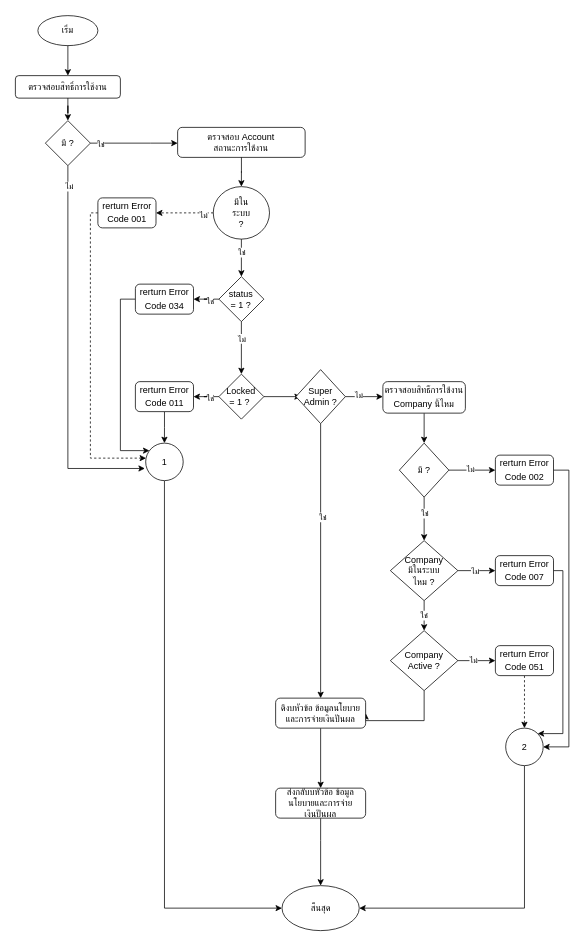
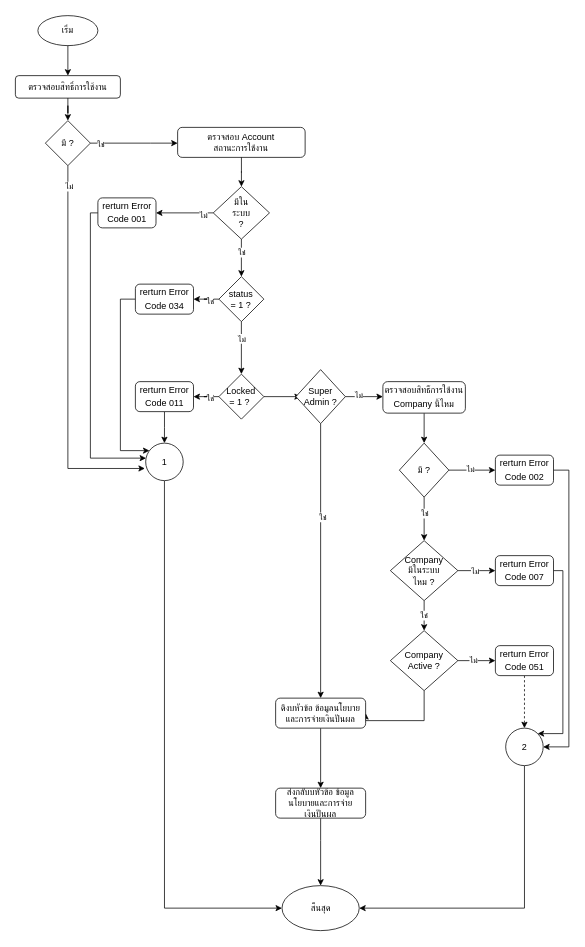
  <mxCell id="0" />
  <mxCell id="1" parent="0" />
  <mxCell id="2" value="เริ่ม" style="ellipse;whiteSpace=wrap;html=1;" vertex="1" parent="1"><mxGeometry x="50" y="20" width="80" height="40" as="geometry" /></mxCell>
  <mxCell id="3" value="ตรวจสอบสิทธิ์การใช้งาน" style="rounded=1;whiteSpace=wrap;html=1;" vertex="1" parent="1"><mxGeometry x="20" y="100" width="140" height="30" as="geometry" /></mxCell>
  <mxCell id="4" value="" style="edgeStyle=orthogonalEdgeStyle;rounded=0;orthogonalLoop=1;jettySize=auto;html=1;" edge="1" parent="1" source="2" target="3"><mxGeometry relative="1" as="geometry" /></mxCell>
  <mxCell id="5" value="มี ?" style="rhombus;whiteSpace=wrap;html=1;" vertex="1" parent="1"><mxGeometry x="60" y="160" width="60" height="60" as="geometry" /></mxCell>
  <mxCell id="6" value="" style="edgeStyle=orthogonalEdgeStyle;rounded=0;orthogonalLoop=1;jettySize=auto;html=1;" edge="1" parent="1" source="3" target="5"><mxGeometry relative="1" as="geometry" /></mxCell>
  <mxCell id="7" style="edgeStyle=orthogonalEdgeStyle;rounded=0;orthogonalLoop=1;jettySize=auto;html=1;entryX=-0.022;entryY=0.676;entryDx=0;entryDy=0;entryPerimeter=0;" edge="1" parent="1" source="5" target="21"><mxGeometry relative="1" as="geometry"><Array as="points"><mxPoint x="90" y="624" /></Array><mxPoint x="245" y="730" as="targetPoint" /></mxGeometry></mxCell>
  <mxCell id="8" value="ไม่" style="edgeLabel;html=1;align=center;verticalAlign=middle;resizable=0;points=[];" vertex="1" connectable="0" parent="7"><mxGeometry x="-0.892" y="1" relative="1" as="geometry"><mxPoint as="offset" /></mxGeometry></mxCell>
  <mxCell id="9" value="ตรวจสอบ Account &lt;br&gt;สถานะการใช้งาน" style="rounded=1;whiteSpace=wrap;html=1;" vertex="1" parent="1"><mxGeometry x="236.35" y="169" width="170" height="40" as="geometry" /></mxCell>
  <mxCell id="10" value="" style="edgeStyle=orthogonalEdgeStyle;rounded=0;orthogonalLoop=1;jettySize=auto;html=1;" edge="1" parent="1" source="5" target="9"><mxGeometry relative="1" as="geometry"><Array as="points"><mxPoint x="200" y="190" /><mxPoint x="200" y="190" /></Array></mxGeometry></mxCell>
  <mxCell id="11" value="ใช่" style="edgeLabel;html=1;align=center;verticalAlign=middle;resizable=0;points=[];" vertex="1" connectable="0" parent="10"><mxGeometry x="-0.78" y="-1" relative="1" as="geometry"><mxPoint as="offset" /></mxGeometry></mxCell>
- <mxCell id="12" value="มีใน&lt;br&gt;ระบบ &lt;br&gt;?" style="ellipse;whiteSpace=wrap;html=1;" vertex="1" parent="1"><mxGeometry x="283.85" y="248" width="75" height="70" as="geometry" /></mxCell>
+ <mxCell id="12" value="มีใน&lt;br&gt;ระบบ &lt;br&gt;?" style="rhombus;whiteSpace=wrap;html=1;" vertex="1" parent="1"><mxGeometry x="283.85" y="248" width="75" height="70" as="geometry" /></mxCell>
  <mxCell id="13" value="" style="edgeStyle=orthogonalEdgeStyle;rounded=0;orthogonalLoop=1;jettySize=auto;html=1;" edge="1" parent="1" source="9" target="12"><mxGeometry relative="1" as="geometry" /></mxCell>
  <mxCell id="14" value="status&lt;br style=&quot;border-color: var(--border-color);&quot;&gt;= 1 ?" style="rhombus;whiteSpace=wrap;html=1;" vertex="1" parent="1"><mxGeometry x="291.35" y="368" width="60" height="60" as="geometry" /></mxCell>
  <mxCell id="15" value="" style="edgeStyle=orthogonalEdgeStyle;rounded=0;orthogonalLoop=1;jettySize=auto;html=1;" edge="1" parent="1" source="12" target="14"><mxGeometry relative="1" as="geometry" /></mxCell>
  <mxCell id="16" value="ใช่" style="edgeLabel;html=1;align=center;verticalAlign=middle;resizable=0;points=[];" vertex="1" connectable="0" parent="15"><mxGeometry x="-0.325" y="2" relative="1" as="geometry"><mxPoint x="-2" as="offset" /></mxGeometry></mxCell>
  <mxCell id="17" value="Locked&lt;br style=&quot;border-color: var(--border-color);&quot;&gt;= 1 ?&amp;nbsp;" style="rhombus;whiteSpace=wrap;html=1;" vertex="1" parent="1"><mxGeometry x="291.35" y="498" width="60" height="60" as="geometry" /></mxCell>
  <mxCell id="18" value="" style="edgeStyle=orthogonalEdgeStyle;rounded=0;orthogonalLoop=1;jettySize=auto;html=1;" edge="1" parent="1" source="14" target="17"><mxGeometry relative="1" as="geometry" /></mxCell>
  <mxCell id="19" value="ไม่" style="edgeLabel;html=1;align=center;verticalAlign=middle;resizable=0;points=[];" vertex="1" connectable="0" parent="18"><mxGeometry x="-0.374" relative="1" as="geometry"><mxPoint as="offset" /></mxGeometry></mxCell>
  <mxCell id="20" style="edgeStyle=orthogonalEdgeStyle;rounded=0;orthogonalLoop=1;jettySize=auto;html=1;entryX=0;entryY=0.5;entryDx=0;entryDy=0;" edge="1" parent="1" source="21" target="65"><mxGeometry relative="1" as="geometry"><Array as="points"><mxPoint x="219" y="1210" /></Array></mxGeometry></mxCell>
  <mxCell id="21" value="1" style="ellipse;whiteSpace=wrap;html=1;aspect=fixed;" vertex="1" parent="1"><mxGeometry x="193.75" y="590" width="50" height="50" as="geometry" /></mxCell>
- <mxCell id="22" style="edgeStyle=orthogonalEdgeStyle;rounded=0;orthogonalLoop=1;jettySize=auto;html=1;dashed=1;" edge="1" parent="1" source="23" target="21"><mxGeometry relative="1" as="geometry"><Array as="points"><mxPoint x="120" y="283" /><mxPoint x="120" y="610" /></Array></mxGeometry></mxCell>
+ <mxCell id="22" style="edgeStyle=orthogonalEdgeStyle;rounded=0;orthogonalLoop=1;jettySize=auto;html=1;" edge="1" parent="1" source="23" target="21"><mxGeometry relative="1" as="geometry"><Array as="points"><mxPoint x="120" y="283" /><mxPoint x="120" y="610" /></Array></mxGeometry></mxCell>
  <mxCell id="23" value="rerturn Error Code&amp;nbsp;001&lt;span style=&quot;font-size: medium; text-align: start;&quot;&gt;&lt;/span&gt;" style="rounded=1;whiteSpace=wrap;html=1;" vertex="1" parent="1"><mxGeometry x="130" y="263" width="77.5" height="40" as="geometry" /></mxCell>
- <mxCell id="24" style="edgeStyle=orthogonalEdgeStyle;rounded=0;orthogonalLoop=1;jettySize=auto;html=1;dashed=1;" edge="1" parent="1" source="12" target="23"><mxGeometry relative="1" as="geometry"><mxPoint x="220.1" y="388" as="targetPoint" /></mxGeometry></mxCell>
+ <mxCell id="24" style="edgeStyle=orthogonalEdgeStyle;rounded=0;orthogonalLoop=1;jettySize=auto;html=1;" edge="1" parent="1" source="12" target="23"><mxGeometry relative="1" as="geometry"><mxPoint x="220.1" y="388" as="targetPoint" /></mxGeometry></mxCell>
  <mxCell id="25" value="ไม่" style="edgeLabel;html=1;align=center;verticalAlign=middle;resizable=0;points=[];" vertex="1" connectable="0" parent="24"><mxGeometry x="-0.657" y="2" relative="1" as="geometry"><mxPoint as="offset" /></mxGeometry></mxCell>
  <mxCell id="26" style="edgeStyle=orthogonalEdgeStyle;rounded=0;orthogonalLoop=1;jettySize=auto;html=1;entryX=0.5;entryY=0;entryDx=0;entryDy=0;" edge="1" parent="1" source="27" target="21"><mxGeometry relative="1" as="geometry" /></mxCell>
  <mxCell id="27" value="rerturn Error Code&amp;nbsp;011&lt;span style=&quot;font-size: medium; text-align: start;&quot;&gt;&lt;/span&gt;" style="rounded=1;whiteSpace=wrap;html=1;" vertex="1" parent="1"><mxGeometry x="180" y="508" width="77.5" height="40" as="geometry" /></mxCell>
  <mxCell id="28" value="" style="edgeStyle=orthogonalEdgeStyle;rounded=0;orthogonalLoop=1;jettySize=auto;html=1;" edge="1" parent="1" source="17" target="27"><mxGeometry relative="1" as="geometry" /></mxCell>
  <mxCell id="29" value="ใช่" style="edgeLabel;html=1;align=center;verticalAlign=middle;resizable=0;points=[];" vertex="1" connectable="0" parent="28"><mxGeometry x="-0.461" y="1" relative="1" as="geometry"><mxPoint as="offset" /></mxGeometry></mxCell>
  <mxCell id="30" style="edgeStyle=orthogonalEdgeStyle;rounded=0;orthogonalLoop=1;jettySize=auto;html=1;" edge="1" parent="1" source="31" target="21"><mxGeometry relative="1" as="geometry"><mxPoint x="220" y="590" as="targetPoint" /><Array as="points"><mxPoint x="160" y="398" /><mxPoint x="160" y="600" /></Array></mxGeometry></mxCell>
  <mxCell id="31" value="rerturn Error Code&amp;nbsp;034&lt;span style=&quot;font-size: medium; text-align: start;&quot;&gt;&lt;/span&gt;" style="rounded=1;whiteSpace=wrap;html=1;" vertex="1" parent="1"><mxGeometry x="180" y="378" width="77.5" height="40" as="geometry" /></mxCell>
  <mxCell id="32" value="" style="edgeStyle=orthogonalEdgeStyle;rounded=0;orthogonalLoop=1;jettySize=auto;html=1;" edge="1" parent="1" source="14" target="31"><mxGeometry relative="1" as="geometry" /></mxCell>
  <mxCell id="33" value="ใช่" style="edgeLabel;html=1;align=center;verticalAlign=middle;resizable=0;points=[];" vertex="1" connectable="0" parent="32"><mxGeometry x="-0.461" y="2" relative="1" as="geometry"><mxPoint as="offset" /></mxGeometry></mxCell>
  <mxCell id="34" value="" style="edgeStyle=orthogonalEdgeStyle;rounded=0;orthogonalLoop=1;jettySize=auto;html=1;entryX=0.1;entryY=0.5;entryDx=0;entryDy=0;entryPerimeter=0;" edge="1" parent="1" source="17" target="39"><mxGeometry relative="1" as="geometry"><mxPoint x="394" y="528" as="targetPoint" /></mxGeometry></mxCell>
  <mxCell id="35" value="" style="edgeStyle=orthogonalEdgeStyle;rounded=0;orthogonalLoop=1;jettySize=auto;html=1;" edge="1" parent="1" source="39"><mxGeometry relative="1" as="geometry"><mxPoint x="510" y="528" as="targetPoint" /></mxGeometry></mxCell>
  <mxCell id="36" value="ไม่" style="edgeLabel;html=1;align=center;verticalAlign=middle;resizable=0;points=[];" vertex="1" connectable="0" parent="35"><mxGeometry x="-0.311" y="3" relative="1" as="geometry"><mxPoint as="offset" /></mxGeometry></mxCell>
  <mxCell id="37" style="edgeStyle=orthogonalEdgeStyle;rounded=0;orthogonalLoop=1;jettySize=auto;html=1;entryX=0.5;entryY=0;entryDx=0;entryDy=0;" edge="1" parent="1" source="39" target="62"><mxGeometry relative="1" as="geometry"><mxPoint x="427" y="920" as="targetPoint" /></mxGeometry></mxCell>
  <mxCell id="38" value="ใช่" style="edgeLabel;html=1;align=center;verticalAlign=middle;resizable=0;points=[];" vertex="1" connectable="0" parent="37"><mxGeometry x="-0.322" y="2" relative="1" as="geometry"><mxPoint as="offset" /></mxGeometry></mxCell>
  <mxCell id="39" value="Super&lt;br&gt;Admin ?" style="rhombus;whiteSpace=wrap;html=1;" vertex="1" parent="1"><mxGeometry x="394" y="492" width="66" height="72" as="geometry" /></mxCell>
  <mxCell id="40" value="" style="edgeStyle=orthogonalEdgeStyle;rounded=0;orthogonalLoop=1;jettySize=auto;html=1;" edge="1" parent="1" source="41" target="46"><mxGeometry relative="1" as="geometry" /></mxCell>
  <mxCell id="41" value="ตรวจสอบสิทธิ์การใช้งาน Company นี้ไหม&lt;span style=&quot;font-size: medium; text-align: start;&quot;&gt;&lt;/span&gt;" style="rounded=1;whiteSpace=wrap;html=1;" vertex="1" parent="1"><mxGeometry x="510" y="508" width="110" height="42" as="geometry" /></mxCell>
  <mxCell id="42" value="" style="edgeStyle=orthogonalEdgeStyle;rounded=0;orthogonalLoop=1;jettySize=auto;html=1;" edge="1" parent="1" source="46" target="50"><mxGeometry relative="1" as="geometry" /></mxCell>
  <mxCell id="43" value="ใช่" style="edgeLabel;html=1;align=center;verticalAlign=middle;resizable=0;points=[];" vertex="1" connectable="0" parent="42"><mxGeometry x="-0.286" relative="1" as="geometry"><mxPoint as="offset" /></mxGeometry></mxCell>
  <mxCell id="44" style="edgeStyle=orthogonalEdgeStyle;rounded=0;orthogonalLoop=1;jettySize=auto;html=1;" edge="1" parent="1" source="46" target="52"><mxGeometry relative="1" as="geometry"><mxPoint x="660" y="626" as="targetPoint" /></mxGeometry></mxCell>
  <mxCell id="45" value="ไม่" style="edgeLabel;html=1;align=center;verticalAlign=middle;resizable=0;points=[];" vertex="1" connectable="0" parent="44"><mxGeometry x="-0.086" y="2" relative="1" as="geometry"><mxPoint as="offset" /></mxGeometry></mxCell>
  <mxCell id="46" value="มี ?" style="rhombus;whiteSpace=wrap;html=1;" vertex="1" parent="1"><mxGeometry x="532" y="590" width="66" height="72" as="geometry" /></mxCell>
  <mxCell id="47" value="ใช่" style="edgeStyle=orthogonalEdgeStyle;rounded=0;orthogonalLoop=1;jettySize=auto;html=1;" edge="1" parent="1" source="50" target="56"><mxGeometry relative="1" as="geometry" /></mxCell>
  <mxCell id="48" value="" style="edgeStyle=orthogonalEdgeStyle;rounded=0;orthogonalLoop=1;jettySize=auto;html=1;" edge="1" parent="1" source="50" target="58"><mxGeometry relative="1" as="geometry" /></mxCell>
  <mxCell id="49" value="ไม่" style="edgeLabel;html=1;align=center;verticalAlign=middle;resizable=0;points=[];" vertex="1" connectable="0" parent="48"><mxGeometry x="-0.113" relative="1" as="geometry"><mxPoint as="offset" /></mxGeometry></mxCell>
  <mxCell id="50" value="Company &lt;br&gt;มีในระบบ&lt;br&gt;ไหม ?" style="rhombus;whiteSpace=wrap;html=1;" vertex="1" parent="1"><mxGeometry x="520" y="720" width="90" height="80" as="geometry" /></mxCell>
  <mxCell id="51" style="edgeStyle=orthogonalEdgeStyle;rounded=0;orthogonalLoop=1;jettySize=auto;html=1;entryX=1;entryY=0.5;entryDx=0;entryDy=0;" edge="1" parent="1" source="52" target="64"><mxGeometry relative="1" as="geometry"><mxPoint x="760" y="780" as="targetPoint" /><Array as="points"><mxPoint x="758" y="626" /><mxPoint x="758" y="995" /></Array></mxGeometry></mxCell>
  <mxCell id="52" value="rerturn Error Code&amp;nbsp;002&lt;span style=&quot;font-size: medium; text-align: start;&quot;&gt;&lt;/span&gt;" style="rounded=1;whiteSpace=wrap;html=1;" vertex="1" parent="1"><mxGeometry x="660" y="606" width="77.5" height="40" as="geometry" /></mxCell>
  <mxCell id="53" value="" style="edgeStyle=orthogonalEdgeStyle;rounded=0;orthogonalLoop=1;jettySize=auto;html=1;" edge="1" parent="1" source="56" target="60"><mxGeometry relative="1" as="geometry" /></mxCell>
  <mxCell id="54" value="ไม่" style="edgeLabel;html=1;align=center;verticalAlign=middle;resizable=0;points=[];" vertex="1" connectable="0" parent="53"><mxGeometry x="-0.215" y="2" relative="1" as="geometry"><mxPoint as="offset" /></mxGeometry></mxCell>
  <mxCell id="55" style="edgeStyle=orthogonalEdgeStyle;rounded=0;orthogonalLoop=1;jettySize=auto;html=1;entryX=1;entryY=0.5;entryDx=0;entryDy=0;" edge="1" parent="1" source="56" target="62"><mxGeometry relative="1" as="geometry"><Array as="points"><mxPoint x="565" y="960" /></Array></mxGeometry></mxCell>
  <mxCell id="56" value="Company &lt;br&gt;Active ?" style="rhombus;whiteSpace=wrap;html=1;" vertex="1" parent="1"><mxGeometry x="520" y="840" width="90" height="80" as="geometry" /></mxCell>
  <mxCell id="57" style="edgeStyle=orthogonalEdgeStyle;rounded=0;orthogonalLoop=1;jettySize=auto;html=1;entryX=1;entryY=0;entryDx=0;entryDy=0;" edge="1" parent="1" source="58" target="64"><mxGeometry relative="1" as="geometry"><Array as="points"><mxPoint x="750" y="760" /><mxPoint x="750" y="977" /></Array></mxGeometry></mxCell>
  <mxCell id="58" value="rerturn Error Code&amp;nbsp;007&lt;span style=&quot;font-size: medium; text-align: start;&quot;&gt;&lt;/span&gt;" style="rounded=1;whiteSpace=wrap;html=1;" vertex="1" parent="1"><mxGeometry x="660" y="740" width="77.5" height="40" as="geometry" /></mxCell>
  <mxCell id="59" style="edgeStyle=orthogonalEdgeStyle;rounded=0;orthogonalLoop=1;jettySize=auto;html=1;dashed=1;" edge="1" parent="1" source="60" target="64"><mxGeometry relative="1" as="geometry" /></mxCell>
  <mxCell id="60" value="rerturn Error Code&amp;nbsp;051&lt;span style=&quot;font-size: medium; text-align: start;&quot;&gt;&lt;/span&gt;" style="rounded=1;whiteSpace=wrap;html=1;" vertex="1" parent="1"><mxGeometry x="660" y="860" width="77.5" height="40" as="geometry" /></mxCell>
  <mxCell id="61" value="" style="edgeStyle=orthogonalEdgeStyle;rounded=0;orthogonalLoop=1;jettySize=auto;html=1;" edge="1" parent="1" source="62" target="67"><mxGeometry relative="1" as="geometry" /></mxCell>
  <mxCell id="62" value="ดึงบหัวข้อ ข้อมูลนโยบายและการจ่ายเงินปันผล" style="rounded=1;whiteSpace=wrap;html=1;" vertex="1" parent="1"><mxGeometry x="367" y="930" width="120" height="40" as="geometry" /></mxCell>
  <mxCell id="63" style="edgeStyle=orthogonalEdgeStyle;rounded=0;orthogonalLoop=1;jettySize=auto;html=1;" edge="1" parent="1" source="64" target="65"><mxGeometry relative="1" as="geometry"><Array as="points"><mxPoint x="699" y="1210" /></Array></mxGeometry></mxCell>
  <mxCell id="64" value="2" style="ellipse;whiteSpace=wrap;html=1;aspect=fixed;" vertex="1" parent="1"><mxGeometry x="673.75" y="970" width="50" height="50" as="geometry" /></mxCell>
  <mxCell id="65" value="สิ้นสุด" style="ellipse;whiteSpace=wrap;html=1;" vertex="1" parent="1"><mxGeometry x="375.5" y="1180" width="103" height="60" as="geometry" /></mxCell>
  <mxCell id="66" style="edgeStyle=orthogonalEdgeStyle;rounded=0;orthogonalLoop=1;jettySize=auto;html=1;" edge="1" parent="1" source="67" target="65"><mxGeometry relative="1" as="geometry"><Array as="points"><mxPoint x="427" y="1120" /><mxPoint x="427" y="1120" /></Array></mxGeometry></mxCell>
  <mxCell id="67" value="ส่งกลับบหัวข้อ ข้อมูลนโยบายและการจ่ายเงินปันผล" style="rounded=1;whiteSpace=wrap;html=1;" vertex="1" parent="1"><mxGeometry x="367" y="1050" width="120" height="40" as="geometry" /></mxCell>
